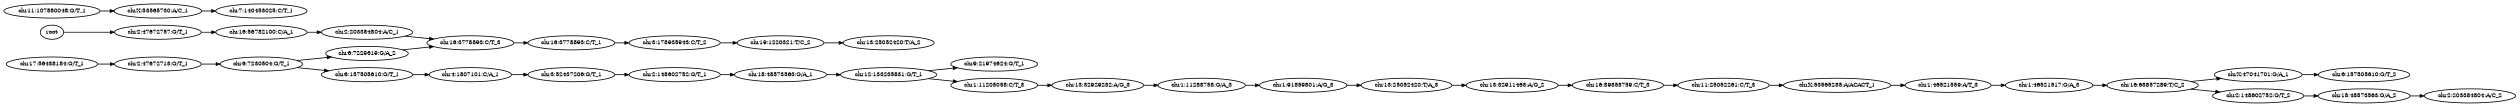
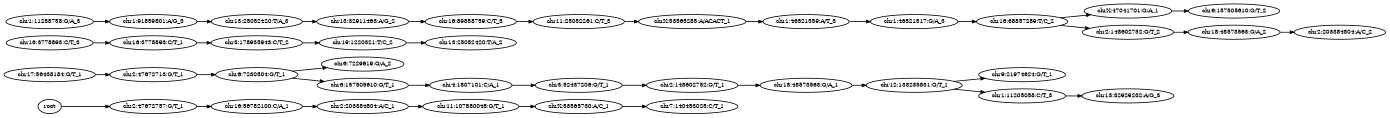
  digraph {
    rankdir=LR
    node [style=bold]
    edge [style=bold]
    n1 [label=root]
    n2 [label="chr2:47672757:G/T_1"]
    n3 [label="chr16:56782100:C/A_1"]
    n4 [label="chr2:203384804:A/C_1"]
    n5 [label="chr11:107880048:G/T_1"]
    n6 [label="chrX:53565730:A/C_1"]
    n7 [label="chr7:140453025:C/T_1"]
    n8 [label="chr17:56438184:G/T_1"]
    n9 [label="chr2:47672713:G/T_1"]
    n10 [label="chr6:7230504:G/T_1"]
    n11 [label="chr6:7229619:G/A_2"]
    n12 [label="chr6:157505610:G/T_1"]
    n13 [label="chr16:3778893:C/T_3"]
    n14 [label="chr4:1807101:C/A_1"]
    n15 [label="chr16:3778893:C/T_1"]
    n16 [label="chr3:52437206:G/T_1"]
    n17 [label="chr2:148602752:G/T_1"]
    n18 [label="chr18:48573563:G/A_1"]
    n19 [label="chr12:133235831:G/T_1"]
    n20 [label="chr9:21974624:G/T_1"]
    n21 [label="chr1:11205058:C/T_3"]
    n22 [label="chr13:32929232:A/G_3"]
    n23 [label="chr1:11288758:G/A_3"]
    n24 [label="chr1:91859801:A/G_3"]
    n25 [label="chr13:25052420:T/A_3"]
    n26 [label="chr13:32911463:A/G_2"]
    n27 [label="chr16:89858759:C/T_3"]
    n28 [label="chr11:25052261:C/T_3"]
    n29 [label="chrX:53565285:A/ACACT_1"]
    n30 [label="chr1:46521559:A/T_3"]
    n31 [label="chr1:46521517:G/A_3"]
    n32 [label="chr16:68857289:T/C_2"]
    n33 [label="chrX:47041701:G/A_1"]
    n34 [label="chr2:148602752:G/T_2"]
    n35 [label="chr6:157505610:G/T_2"]
    n36 [label="chr18:48573563:G/A_2"]
    n37 [label="chr2:203384804:A/C_2"]
    n38 [label="chr3:178935943:C/T_2"]
    n39 [label="chr19:1220321:T/C_2"]
    n40 [label="chr13:25052420:T/A_2"]
    n1 -> n2
    n2 -> n3
    n3 -> n4
-   n4 -> n13
+   n4 -> n5
    n5 -> n6
    n6 -> n7
    n8 -> n9
    n9 -> n10
    n10 -> n11
    n10 -> n12
-   n11 -> n13
    n12 -> n14
    n13 -> n15
    n14 -> n16
    n15 -> n38
    n16 -> n17
    n17 -> n18
    n18 -> n19
    n19 -> n20
    n19 -> n21
    n21 -> n22
-   n22 -> n23
    n23 -> n24
    n24 -> n25
    n25 -> n26
    n26 -> n27
    n27 -> n28
    n28 -> n29
    n29 -> n30
    n30 -> n31
    n31 -> n32
    n32 -> n33
    n32 -> n34
    n33 -> n35
    n34 -> n36
    n36 -> n37
    n38 -> n39
    n39 -> n40
  }
